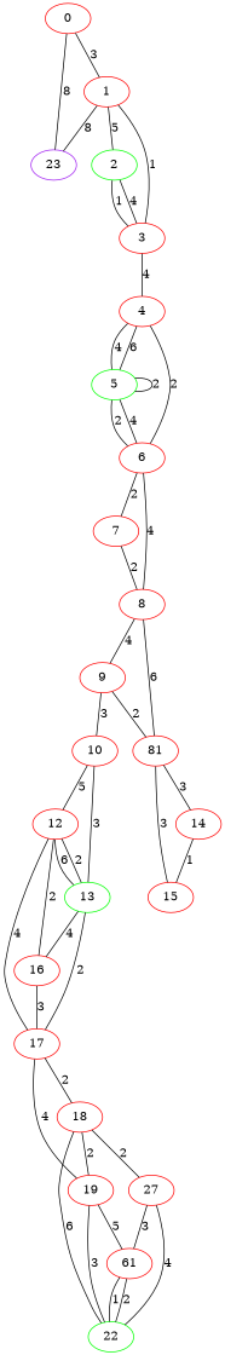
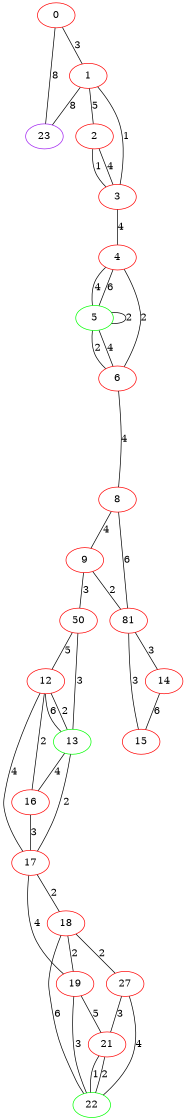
  graph {
    node [color=red weight=1]
    0
    1
    23 [color=purple weight=4]
-   2 [color=green weight=2]
+   2 [weight=2]
    3
    4
    5 [color=green weight=2]
    6
-   7
    8
    9
    n12 [label=81]
-   10
+   10 [label=50]
    14
    15
    12
    13 [color=green]
    16
    17
    18
    19
    n22 [label=27]
    22 [color=green]
-   21 [label=61]
+   21
    0 -- 1 [label=3]
    0 -- 23 [label=8]
    1 -- 23 [label=8]
    1 -- 2 [label=5]
    1 -- 3 [label=1]
    2 -- 3 [label=1]
    2 -- 3 [label=4]
    3 -- 4 [label=4]
    4 -- 5 [label=6]
    4 -- 5 [label=4]
    4 -- 6 [label=2]
    5 -- 5 [label=2]
    5 -- 6 [label=4]
    5 -- 6 [label=2]
-   6 -- 7 [label=2]
    6 -- 8 [label=4]
-   7 -- 8 [label=2]
    8 -- 9 [label=4]
    8 -- n12 [label=6]
    9 -- n12 [label=2]
    9 -- 10 [label=3]
    n12 -- 14 [label=3]
    n12 -- 15 [label=3]
    10 -- 12 [label=5]
    10 -- 13 [label=3]
-   14 -- 15 [label=1]
+   14 -- 15 [label=6]
    12 -- 13 [label=6]
    12 -- 13 [label=2]
    12 -- 16 [label=2]
    12 -- 17 [label=4]
    13 -- 16 [label=4]
    13 -- 17 [label=2]
    16 -- 17 [label=3]
    17 -- 18 [label=2]
    17 -- 19 [label=4]
    18 -- 19 [label=2]
    18 -- n22 [label=2]
    18 -- 22 [label=6]
    19 -- 22 [label=3]
    19 -- 21 [label=5]
    n22 -- 22 [label=4]
    n22 -- 21 [label=3]
    21 -- 22 [label=1]
    21 -- 22 [label=2]
  }
